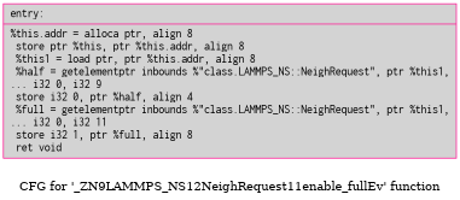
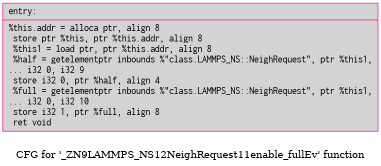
  digraph {
    label="CFG for '_ZN9LAMMPS_NS12NeighRequest11enable_fullEv' function"
-   n1 [color=deeppink fillcolor=lightgrey fontname=Courier label="{entry:\l|  %this.addr = alloca ptr, align 8\l  store ptr %this, ptr %this.addr, align 8\l  %this1 = load ptr, ptr %this.addr, align 8\l  %half = getelementptr inbounds %\"class.LAMMPS_NS::NeighRequest\", ptr %this1,\l... i32 0, i32 9\l  store i32 0, ptr %half, align 4\l  %full = getelementptr inbounds %\"class.LAMMPS_NS::NeighRequest\", ptr %this1,\l... i32 0, i32 11\l  store i32 1, ptr %full, align 8\l  ret void\l}" shape=record style=filled]
+   n1 [color=deeppink fillcolor=lightgrey fontname=Courier label="{entry:\l|  %this.addr = alloca ptr, align 8\l  store ptr %this, ptr %this.addr, align 8\l  %this1 = load ptr, ptr %this.addr, align 8\l  %half = getelementptr inbounds %\"class.LAMMPS_NS::NeighRequest\", ptr %this1,\l... i32 0, i32 9\l  store i32 0, ptr %half, align 4\l  %full = getelementptr inbounds %\"class.LAMMPS_NS::NeighRequest\", ptr %this1,\l... i32 0, i32 10\l  store i32 1, ptr %full, align 8\l  ret void\l}" shape=record style=filled]
  }
